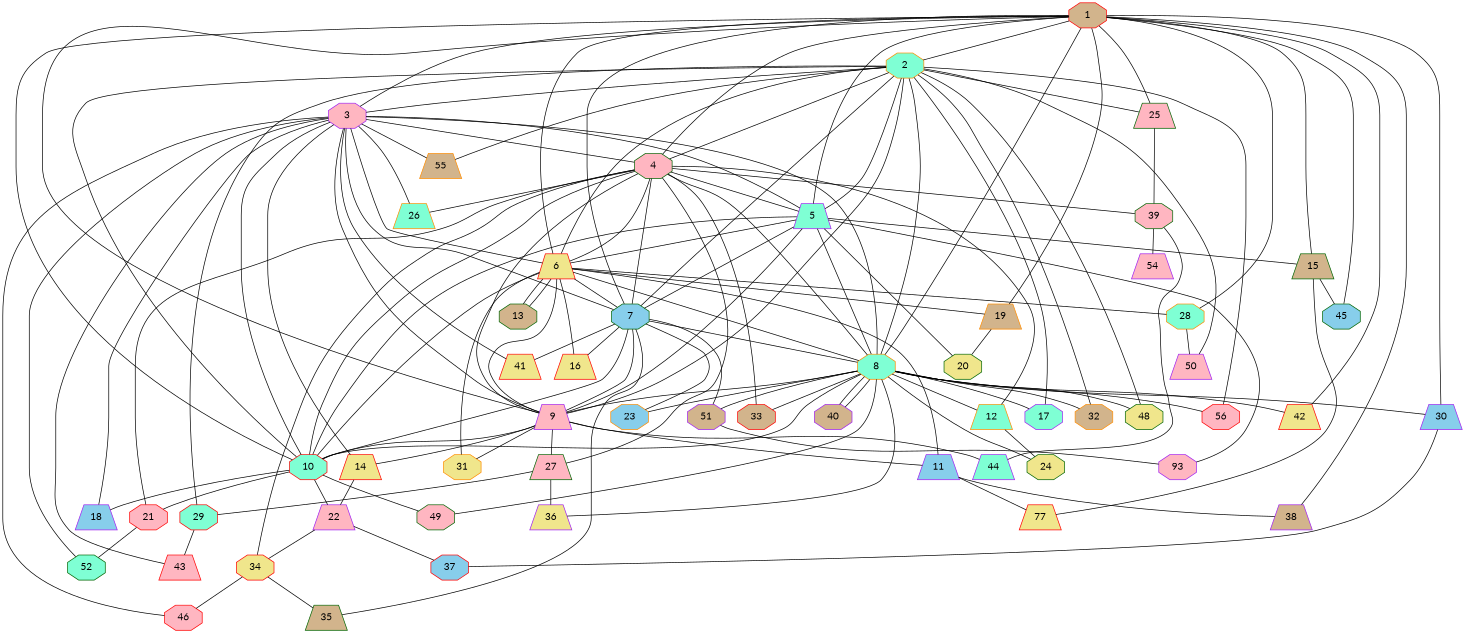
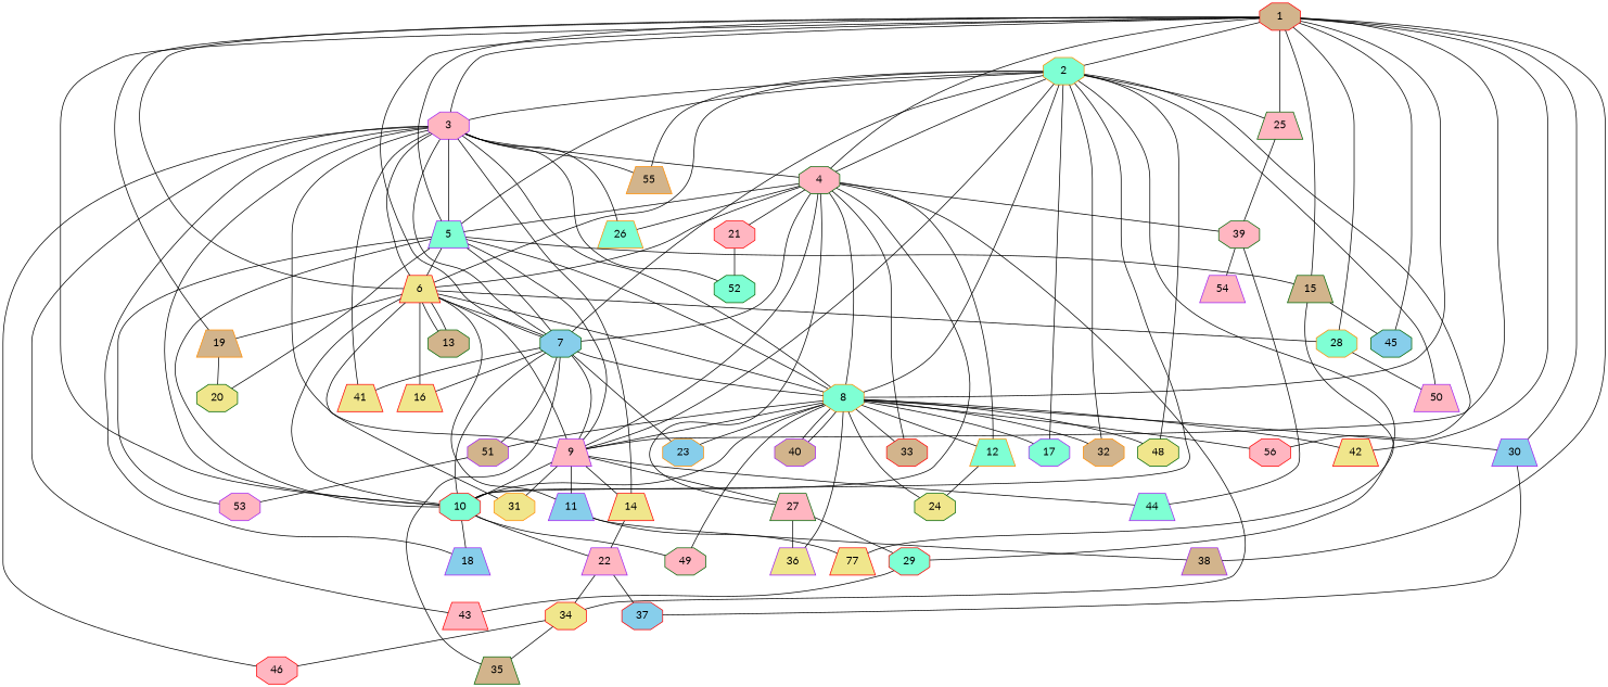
  graph {
    fontname=Lato
    node [color=red fillcolor=lightpink fontname=Lato shape=octagon style=filled]
    edge [fontname=Lato]
    1 [fillcolor=tan]
    2 [color=darkorange fillcolor=aquamarine]
    3 [color=purple]
    4 [color=darkgreen]
    5 [color=purple fillcolor=aquamarine shape=trapezium]
    6 [fillcolor=khaki shape=trapezium]
    7 [color=darkgreen fillcolor=skyblue]
    8 [color=darkorange fillcolor=aquamarine]
    9 [color=purple shape=trapezium]
    10 [fillcolor=aquamarine]
    15 [color=darkgreen fillcolor=tan shape=trapezium]
    19 [color=darkorange fillcolor=tan shape=trapezium]
    25 [color=darkgreen shape=trapezium]
    28 [color=darkorange fillcolor=aquamarine]
    30 [color=purple fillcolor=skyblue shape=trapezium]
    38 [color=purple fillcolor=tan shape=trapezium]
    42 [fillcolor=khaki shape=trapezium]
    45 [color=darkgreen fillcolor=skyblue]
    17 [color=purple fillcolor=aquamarine]
    29 [fillcolor=aquamarine]
    32 [color=darkorange fillcolor=tan]
    48 [color=darkgreen fillcolor=khaki]
    50 [color=purple shape=trapezium]
    55 [color=darkorange fillcolor=tan shape=trapezium]
    56
    14 [fillcolor=khaki shape=trapezium]
    18 [color=purple fillcolor=skyblue shape=trapezium]
    26 [color=darkorange fillcolor=aquamarine shape=trapezium]
    41 [fillcolor=khaki shape=trapezium]
    43 [shape=trapezium]
    46
    52 [color=darkgreen fillcolor=aquamarine]
    12 [color=darkorange fillcolor=aquamarine shape=trapezium]
    21
    27 [color=darkgreen shape=trapezium]
    33 [fillcolor=tan]
    34 [fillcolor=khaki]
    39 [color=darkgreen]
    20 [color=darkgreen fillcolor=khaki]
-   53 [color=purple label=93]
+   53 [color=purple]
    11 [color=purple fillcolor=skyblue shape=trapezium]
    13 [color=darkgreen fillcolor=tan]
    16 [fillcolor=khaki shape=trapezium]
    31 [color=darkorange fillcolor=khaki]
    23 [color=darkorange fillcolor=skyblue]
    35 [color=darkgreen fillcolor=tan shape=trapezium]
    51 [color=purple fillcolor=tan]
    24 [color=darkgreen fillcolor=khaki]
    36 [color=purple fillcolor=khaki shape=trapezium]
    40 [color=purple fillcolor=tan]
    49 [color=darkgreen]
    44 [color=purple fillcolor=aquamarine shape=trapezium]
    22 [color=purple shape=trapezium]
    n54 [fillcolor=khaki label=77 shape=trapezium]
    37 [fillcolor=skyblue]
    54 [color=purple shape=trapezium]
    1 -- 2
    1 -- 3
    1 -- 4
    1 -- 5
    1 -- 6
    1 -- 7
    1 -- 8
    1 -- 9
    1 -- 10
    1 -- 15
    1 -- 19
    1 -- 25
    1 -- 28
    1 -- 30
    1 -- 38
    1 -- 42
    1 -- 45
    2 -- 3
    2 -- 4
    2 -- 5
    2 -- 6
    2 -- 7
    2 -- 8
    2 -- 9
    2 -- 10
    2 -- 25
    2 -- 17
    2 -- 29
    2 -- 32
    2 -- 48
    2 -- 50
    2 -- 55
    2 -- 56
    3 -- 4
    3 -- 5
    3 -- 6
    3 -- 7
    3 -- 8
    3 -- 9
    3 -- 10
    3 -- 55
    3 -- 14
    3 -- 18
    3 -- 26
    3 -- 41
    3 -- 43
    3 -- 46
    3 -- 52
    4 -- 5
    4 -- 6
    4 -- 7
    4 -- 8
    4 -- 9
    4 -- 10
    4 -- 26
    4 -- 12
    4 -- 21
    4 -- 27
    4 -- 33
    4 -- 34
    4 -- 39
    5 -- 6
    5 -- 7
    5 -- 8
    5 -- 9
    5 -- 10
    5 -- 15
    5 -- 20
    5 -- 53
    6 -- 7
    6 -- 8
    6 -- 9
    6 -- 10
    6 -- 19
    6 -- 28
    6 -- 11
    6 -- 13
    6 -- 13
    6 -- 16
    6 -- 31
    7 -- 8
    7 -- 9
    7 -- 10
    7 -- 41
    7 -- 16
    7 -- 23
    7 -- 35
    7 -- 51
    8 -- 9
    8 -- 10
    8 -- 30
    8 -- 42
    8 -- 17
    8 -- 32
    8 -- 48
    8 -- 56
    8 -- 12
    8 -- 33
    8 -- 23
    8 -- 51
    8 -- 24
    8 -- 36
    8 -- 40
    8 -- 40
    8 -- 49
    9 -- 10
    9 -- 14
    9 -- 27
    9 -- 11
    9 -- 31
    9 -- 44
    10 -- 18
-   10 -- 21
    10 -- 49
    10 -- 22
    15 -- 45
    15 -- n54
    19 -- 20
    25 -- 39
    28 -- 50
    30 -- 37
    29 -- 43
    14 -- 22
    12 -- 24
    21 -- 52
    27 -- 29
    27 -- 36
    34 -- 46
    34 -- 35
    39 -- 44
    39 -- 54
    11 -- 38
    11 -- n54
    51 -- 53
    22 -- 34
    22 -- 37
  }
